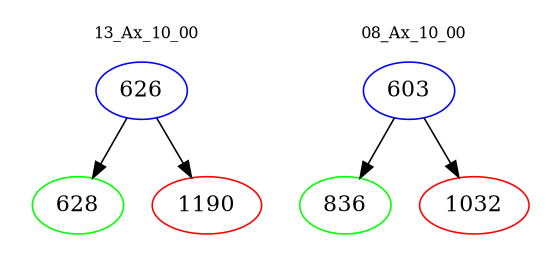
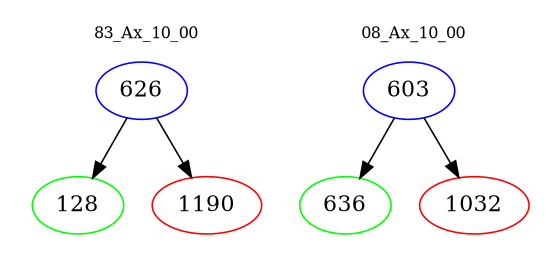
  digraph {
    node [color=blue]
    edge [color=black]
    n1 [label=626]
-   n2 [color=green label=628]
+   n2 [color=green label=128]
    n3 [color=red label=1190]
    n4 [label=603]
-   n5 [color=green label=836]
+   n5 [color=green label=636]
    n6 [color=red label=1032]
    subgraph cluster_1 {
      color=white
      fontsize=10
-     label="13_Ax_10_00"
+     label="83_Ax_10_00"
      n1
      n2
      n3
    }
    subgraph cluster_2 {
      color=white
      fontsize=10
      label="08_Ax_10_00"
      n4
      n5
      n6
    }
    n1 -> n2
    n1 -> n3
    n4 -> n5
    n4 -> n6
  }
